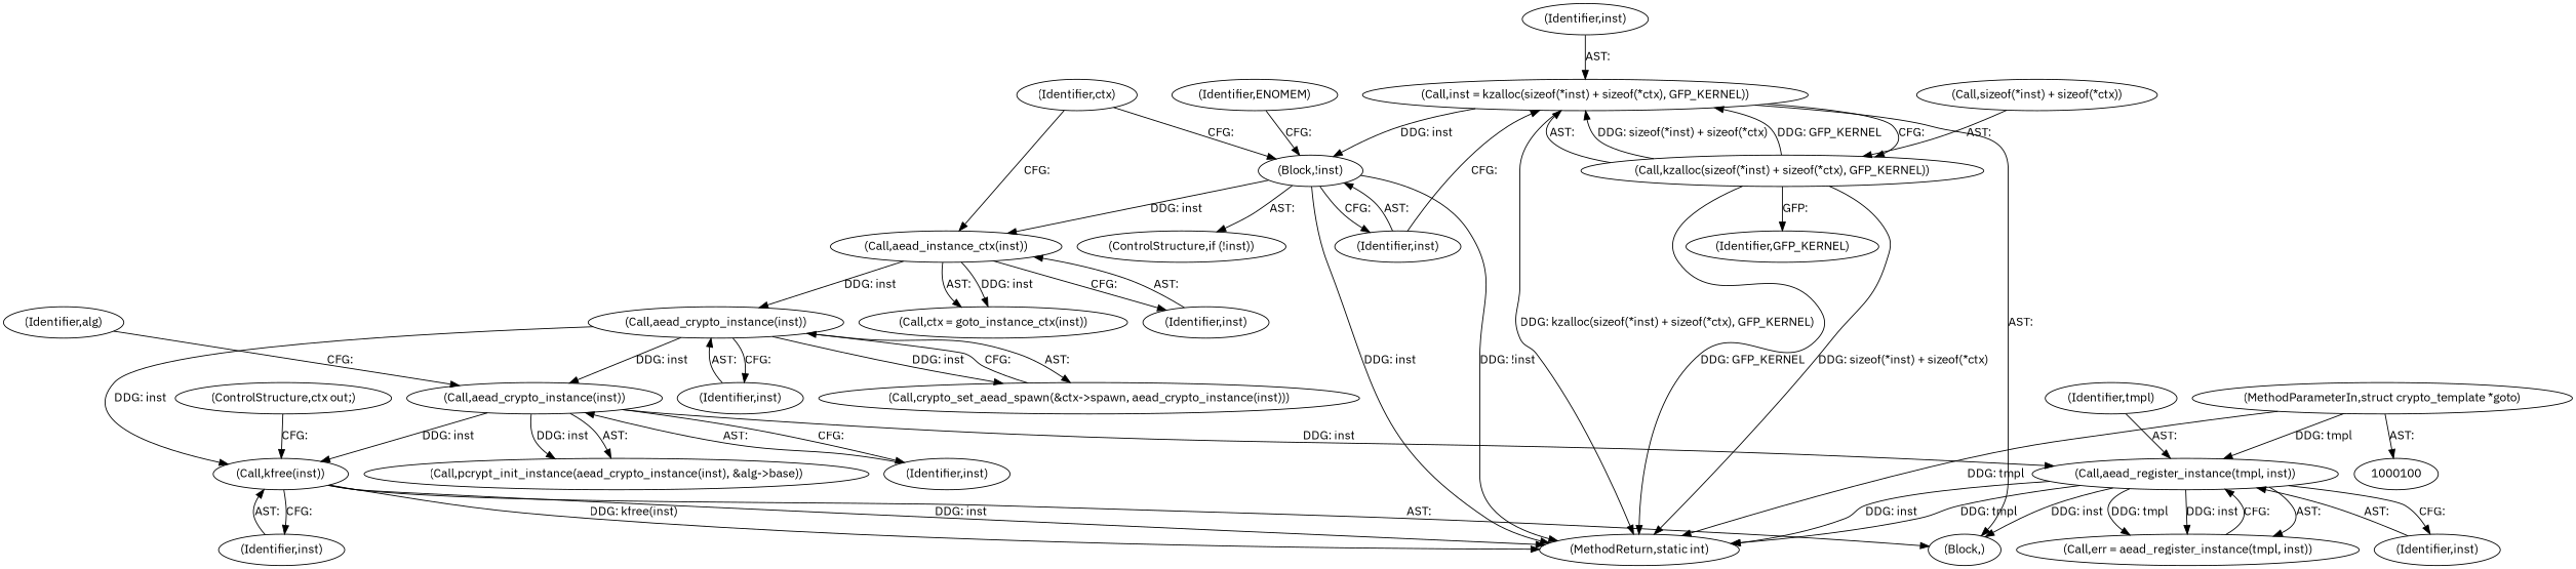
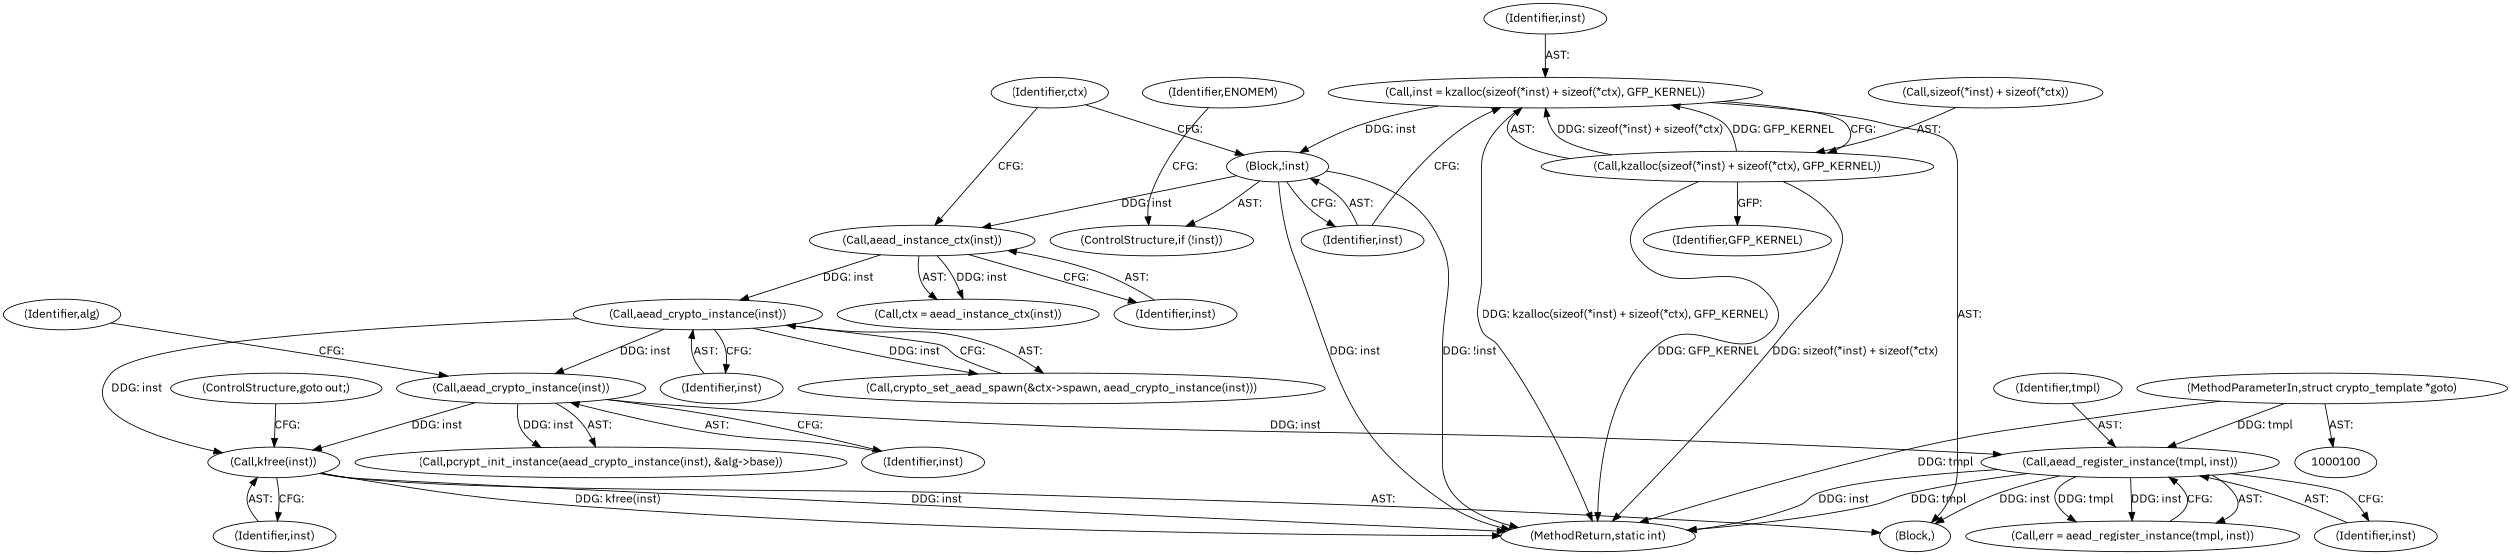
  digraph {
    fontname="IBM Plex Sans"
    node [fontname="IBM Plex Sans"]
    edge [fontname="IBM Plex Sans"]
    n1 [label="(Call,kfree(inst))"]
    n2 [label="(MethodReturn,static int)"]
    n3 [label="(Identifier,inst)"]
    n4 [label="(Block,)"]
    n5 [label="(Call,aead_crypto_instance(inst))"]
    n6 [label="(Call,aead_register_instance(tmpl, inst))"]
    n7 [label="(Call,pcrypt_init_instance(aead_crypto_instance(inst), &alg->base))"]
    n8 [label="(Identifier,inst)"]
    n9 [label="(Call,err = aead_register_instance(tmpl, inst))"]
    n10 [label="(Identifier,inst)"]
    n11 [label="(Call,aead_crypto_instance(inst))"]
    n12 [label="(Identifier,inst)"]
    n13 [label="(Call,crypto_set_aead_spawn(&ctx->spawn, aead_crypto_instance(inst)))"]
    n14 [label="(Call,aead_instance_ctx(inst))"]
-   n15 [label="(Call,ctx = goto_instance_ctx(inst))"]
+   n15 [label="(Call,ctx = aead_instance_ctx(inst))"]
    n16 [label="(Identifier,inst)"]
    n17 [label="(Block,!inst)"]
    n18 [label="(ControlStructure,if (!inst))"]
    n19 [label="(Identifier,inst)"]
    n20 [label="(Call,inst = kzalloc(sizeof(*inst) + sizeof(*ctx), GFP_KERNEL))"]
    n21 [label="(Call,kzalloc(sizeof(*inst) + sizeof(*ctx), GFP_KERNEL))"]
    n22 [label="(Identifier,GFP_KERNEL)"]
    n23 [label="(MethodParameterIn,struct crypto_template *goto)"]
    1000100
    n25 [label="(Identifier,alg)"]
    n26 [label="(Identifier,ENOMEM)"]
    n27 [label="(Identifier,tmpl)"]
    n28 [label="(Call,sizeof(*inst) + sizeof(*ctx))"]
-   n29 [label="(ControlStructure,ctx out;)"]
+   n29 [label="(ControlStructure,goto out;)"]
    n30 [label="(Identifier,ctx)"]
    n31 [label="(Identifier,inst)"]
    n1 -> n2 [label="DDG: inst"]
    n1 -> n2 [label="DDG: kfree(inst)"]
    n1 -> n3 [label="CFG: "]
    n1 -> n4 [label="AST: "]
    n3 -> n1 [label="AST: "]
    n5 -> n1 [label="DDG: inst"]
    n5 -> n6 [label="DDG: inst"]
    n5 -> n7 [label="AST: "]
    n5 -> n7 [label="DDG: inst"]
    n5 -> n8 [label="CFG: "]
    n6 -> n2 [label="DDG: inst"]
    n6 -> n2 [label="DDG: tmpl"]
    n6 -> n4 [label="DDG: inst"]
    n6 -> n9 [label="AST: "]
    n6 -> n9 [label="DDG: tmpl"]
    n6 -> n9 [label="DDG: inst"]
    n6 -> n10 [label="CFG: "]
    n8 -> n5 [label="AST: "]
    n9 -> n6 [label="CFG: "]
    n10 -> n6 [label="AST: "]
    n11 -> n1 [label="DDG: inst"]
    n11 -> n5 [label="DDG: inst"]
    n11 -> n12 [label="CFG: "]
    n11 -> n13 [label="AST: "]
    n11 -> n13 [label="DDG: inst"]
    n12 -> n11 [label="AST: "]
    n13 -> n11 [label="CFG: "]
    n14 -> n11 [label="DDG: inst"]
    n14 -> n15 [label="AST: "]
    n14 -> n15 [label="DDG: inst"]
    n14 -> n16 [label="CFG: "]
    n16 -> n14 [label="AST: "]
    n17 -> n2 [label="DDG: !inst"]
    n17 -> n2 [label="DDG: inst"]
    n17 -> n14 [label="DDG: inst"]
    n17 -> n18 [label="AST: "]
    n17 -> n19 [label="CFG: "]
    n19 -> n17 [label="AST: "]
    n19 -> n20 [label="CFG: "]
    n20 -> n2 [label="DDG: kzalloc(sizeof(*inst) + sizeof(*ctx), GFP_KERNEL)"]
    n20 -> n4 [label="AST: "]
    n20 -> n17 [label="DDG: inst"]
    n20 -> n21 [label="CFG: "]
    n21 -> n2 [label="DDG: GFP_KERNEL"]
    n21 -> n2 [label="DDG: sizeof(*inst) + sizeof(*ctx)"]
    n21 -> n20 [label="AST: "]
    n21 -> n20 [label="DDG: sizeof(*inst) + sizeof(*ctx)"]
    n21 -> n20 [label="DDG: GFP_KERNEL"]
    n21 -> n22 [label="GFP: "]
    n23 -> n2 [label="DDG: tmpl"]
    n23 -> n6 [label="DDG: tmpl"]
    n23 -> 1000100 [label="AST: "]
    n25 -> n5 [label="CFG: "]
-   n26 -> n17 [label="CFG: "]
+   n26 -> n18 [label="CFG: "]
    n27 -> n6 [label="AST: "]
    n28 -> n21 [label="AST: "]
    n29 -> n1 [label="CFG: "]
    n30 -> n14 [label="CFG: "]
    n30 -> n17 [label="CFG: "]
    n31 -> n20 [label="AST: "]
  }
